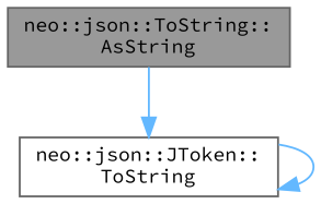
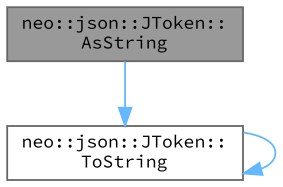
  digraph {
    rankdir=TB
    fontname="Source Code Pro"
    node [fontname="Source Code Pro" fontsize=10 shape=box style=filled]
    edge [color=steelblue1 fontname="Source Code Pro" fontsize=10 labelfontname=Helvetica labelfontsize=10 style=solid]
-   n1 [color=gray40 fillcolor=grey60 fontcolor=black height=0.2 label="neo::json::ToString::\lAsString" width=0.4]
+   n1 [color=gray40 fillcolor=grey60 fontcolor=black height=0.2 label="neo::json::JToken::\lAsString" width=0.4]
    n2 [color=grey40 fillcolor=white height=0.2 label="neo::json::JToken::\lToString" width=0.4]
    n1 -> n2
    n2 -> n2
  }
